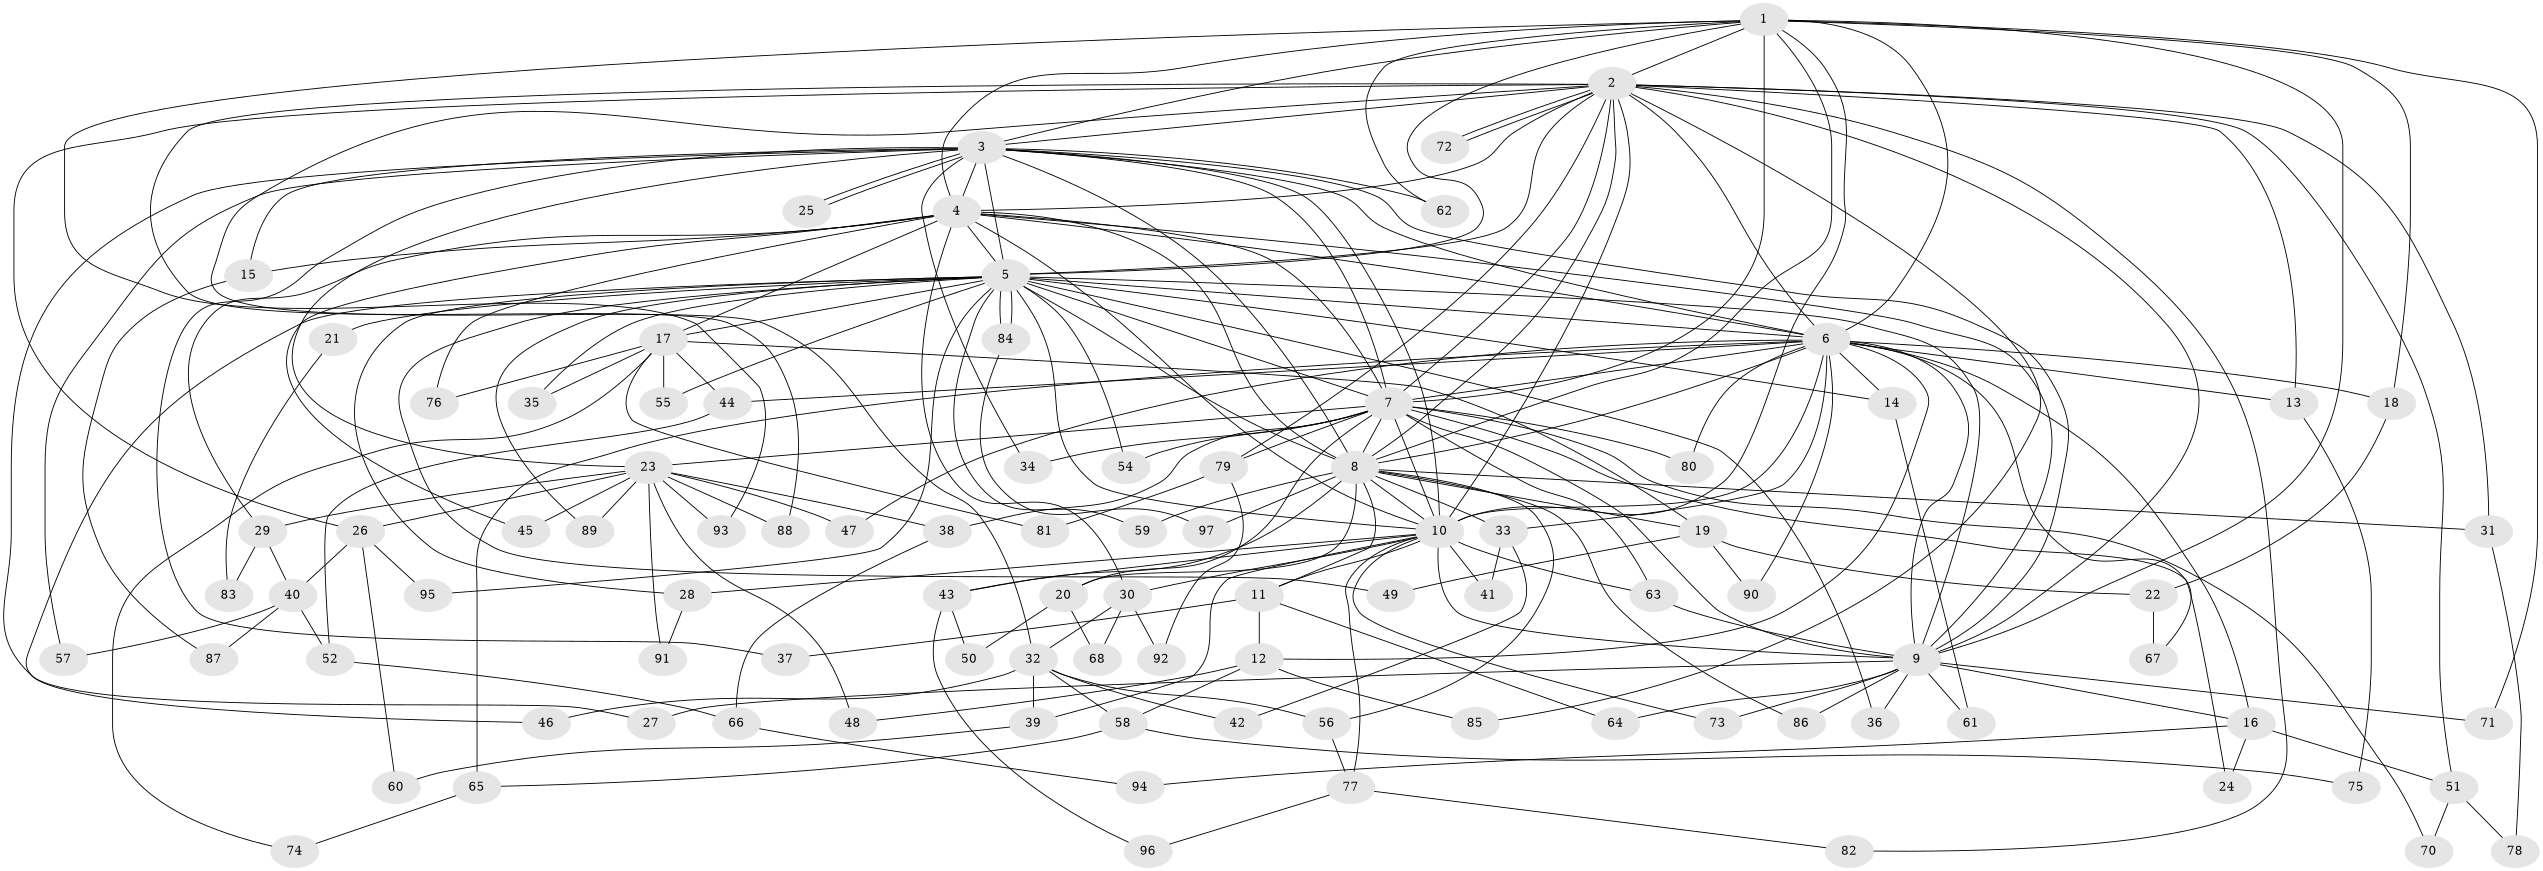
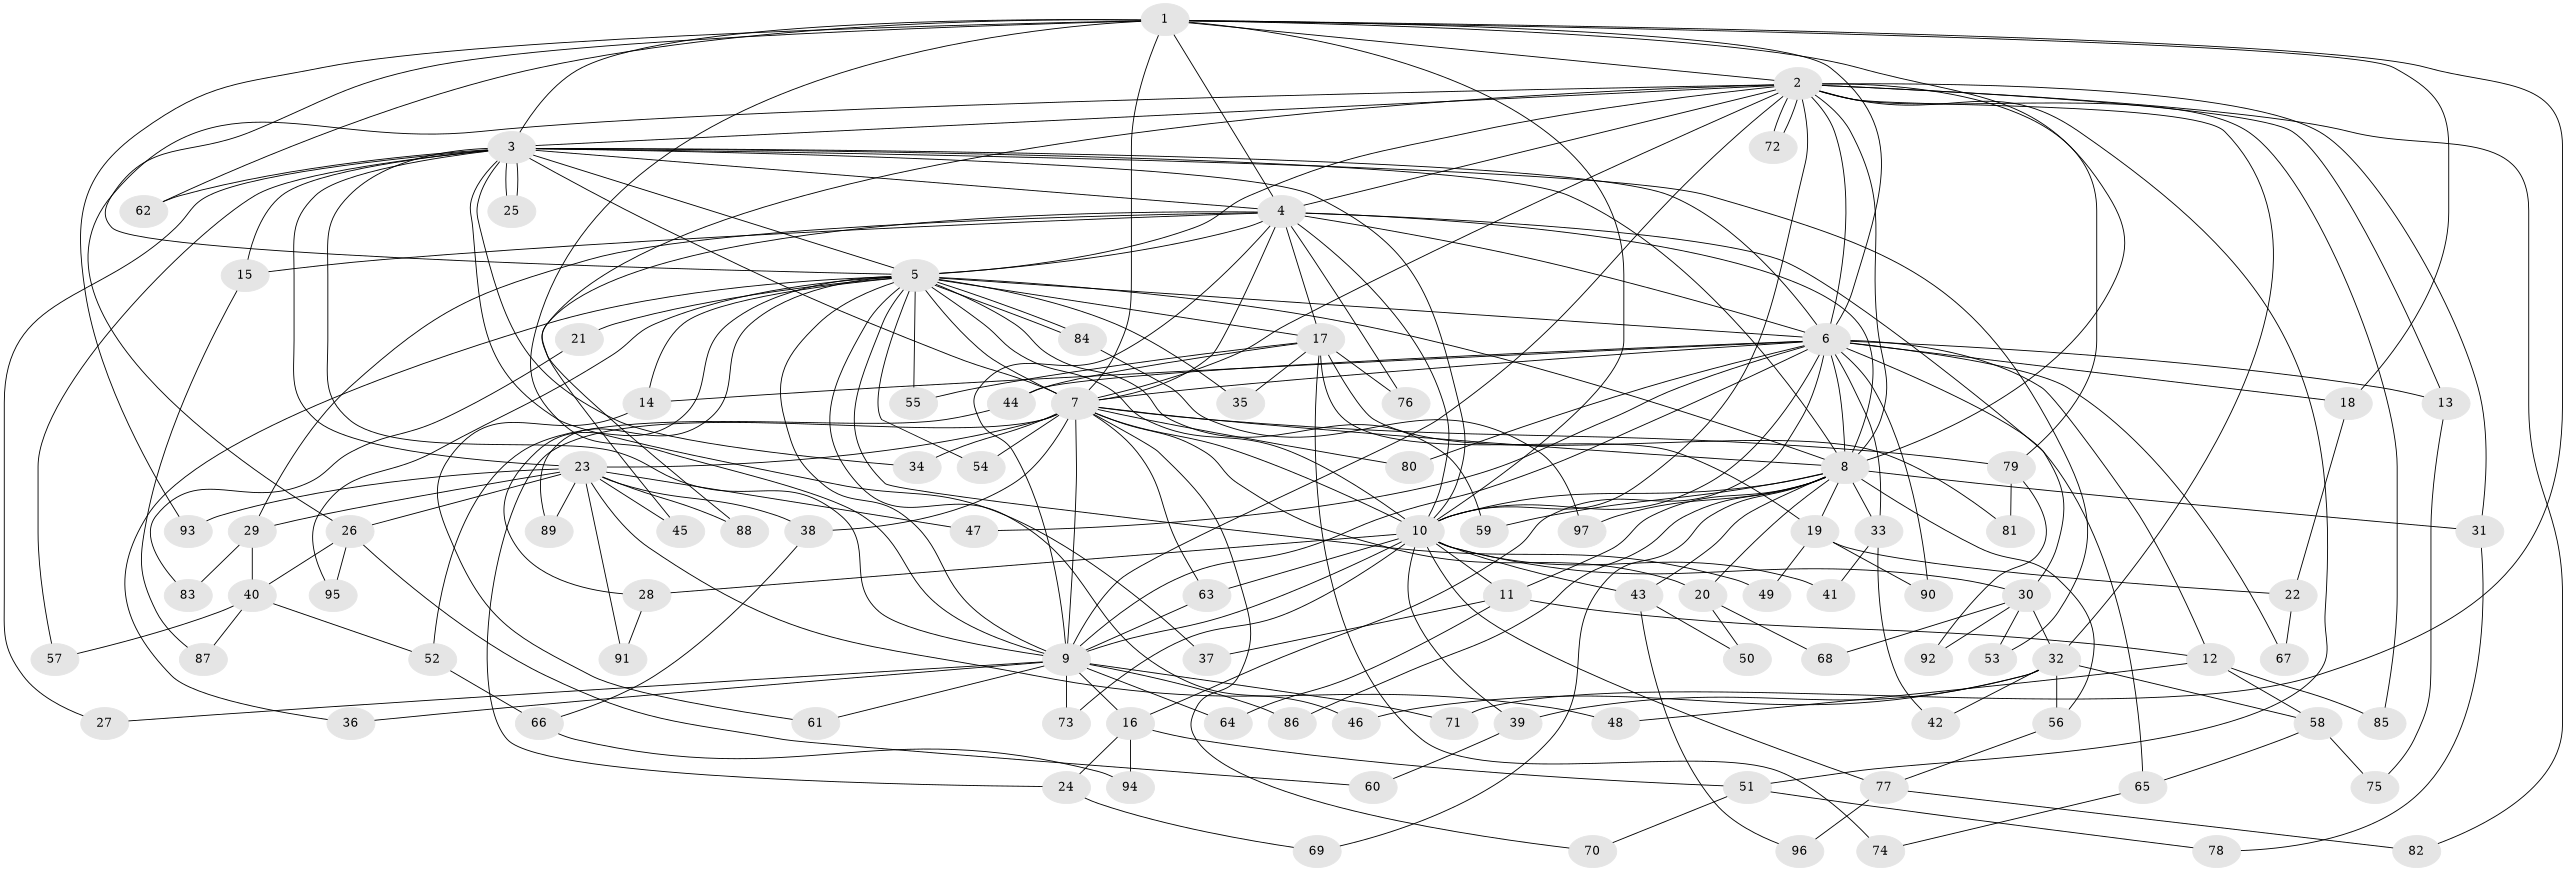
  graph {
    node [color=gray90 style=filled]
    1
    2
    3
    4
    5
    6
    7
    8
    9
    10
    18
    62
    71
    93
    13
    26
    31
    32
    51
    72
    79
    82
    85
    88
    15
    23
    25
    27
    34
    37
+   53
    57
    17
    29
    30
    45
    76
    14
    21
    28
    35
    36
    46
    49
    54
    55
    59
    84
    89
    95
    12
    16
    33
    44
    47
    65
    67
    80
    90
    20
    24
    38
    63
    70
    11
    19
    43
    56
+   69
    86
    97
    61
    64
    73
    39
    41
    77
    22
    75
    40
    60
    78
    58
    42
    81
    92
    87
    48
    91
    74
    83
    68
    94
    52
    50
    66
    96
    1 -- 2
    1 -- 3
    1 -- 4
    1 -- 5
    1 -- 6
    1 -- 7
    1 -- 8
    1 -- 9
    1 -- 10
    1 -- 18
    1 -- 62
    1 -- 71
    1 -- 93
    2 -- 3
    2 -- 4
    2 -- 5
    2 -- 6
    2 -- 7
    2 -- 8
    2 -- 9
    2 -- 10
    2 -- 13
    2 -- 26
    2 -- 31
    2 -- 32
    2 -- 51
    2 -- 72
    2 -- 72
    2 -- 79
    2 -- 82
    2 -- 85
    2 -- 88
    3 -- 4
    3 -- 5
    3 -- 6
    3 -- 7
    3 -- 8
    3 -- 9
    3 -- 10
    3 -- 62
    3 -- 15
    3 -- 23
    3 -- 25
    3 -- 25
    3 -- 27
    3 -- 34
    3 -- 37
+   3 -- 53
    3 -- 57
    4 -- 5
    4 -- 6
    4 -- 7
    4 -- 8
    4 -- 9
    4 -- 10
    4 -- 15
    4 -- 17
    4 -- 29
    4 -- 30
    4 -- 45
    4 -- 76
    5 -- 6
    5 -- 7
    5 -- 8
    5 -- 9
    5 -- 10
    5 -- 17
    5 -- 14
    5 -- 21
    5 -- 28
    5 -- 35
    5 -- 36
    5 -- 46
    5 -- 49
    5 -- 54
    5 -- 55
    5 -- 59
    5 -- 84
    5 -- 84
    5 -- 89
    5 -- 95
    6 -- 7
    6 -- 8
    6 -- 9
    6 -- 10
    6 -- 18
    6 -- 13
    6 -- 14
    6 -- 12
    6 -- 16
    6 -- 33
    6 -- 44
    6 -- 47
    6 -- 65
    6 -- 67
    6 -- 80
    6 -- 90
    7 -- 8
    7 -- 9
    7 -- 10
    7 -- 79
    7 -- 23
    7 -- 34
    7 -- 54
    7 -- 80
    7 -- 20
    7 -- 24
    7 -- 38
    7 -- 63
    7 -- 70
    8 -- 10
    8 -- 31
    8 -- 59
    8 -- 33
    8 -- 20
    8 -- 11
    8 -- 19
    8 -- 43
    8 -- 56
+   8 -- 69
    8 -- 86
    8 -- 97
    9 -- 10
    9 -- 71
    9 -- 27
    9 -- 36
    9 -- 16
    9 -- 86
    9 -- 61
    9 -- 64
    9 -- 73
    10 -- 30
    10 -- 28
    10 -- 63
    10 -- 11
    10 -- 43
    10 -- 73
    10 -- 39
    10 -- 41
    10 -- 77
    18 -- 22
    13 -- 75
    26 -- 95
    26 -- 40
    26 -- 60
    31 -- 78
    32 -- 46
    32 -- 56
    32 -- 39
    32 -- 58
    32 -- 42
    51 -- 70
    51 -- 78
    79 -- 81
    79 -- 92
    15 -- 87
    23 -- 93
    23 -- 26
    23 -- 88
    23 -- 29
    23 -- 45
    23 -- 89
    23 -- 47
    23 -- 38
    23 -- 48
    23 -- 91
    17 -- 76
    17 -- 35
    17 -- 55
    17 -- 44
    17 -- 19
    17 -- 81
    17 -- 74
    29 -- 40
    29 -- 83
    30 -- 32
+   30 -- 53
    30 -- 92
    30 -- 68
    14 -- 61
    21 -- 83
    28 -- 91
    84 -- 97
    12 -- 85
    12 -- 58
    12 -- 48
    16 -- 51
    16 -- 24
    16 -- 94
    33 -- 41
    33 -- 42
    44 -- 52
    65 -- 74
    20 -- 68
    20 -- 50
+   24 -- 69
    38 -- 66
    63 -- 9
    11 -- 37
    11 -- 12
    11 -- 64
    19 -- 49
    19 -- 90
    19 -- 22
    43 -- 50
    43 -- 96
    56 -- 77
    39 -- 60
    77 -- 82
    77 -- 96
    22 -- 67
    40 -- 57
    40 -- 87
    40 -- 52
    58 -- 65
    58 -- 75
    52 -- 66
    66 -- 94
  }
